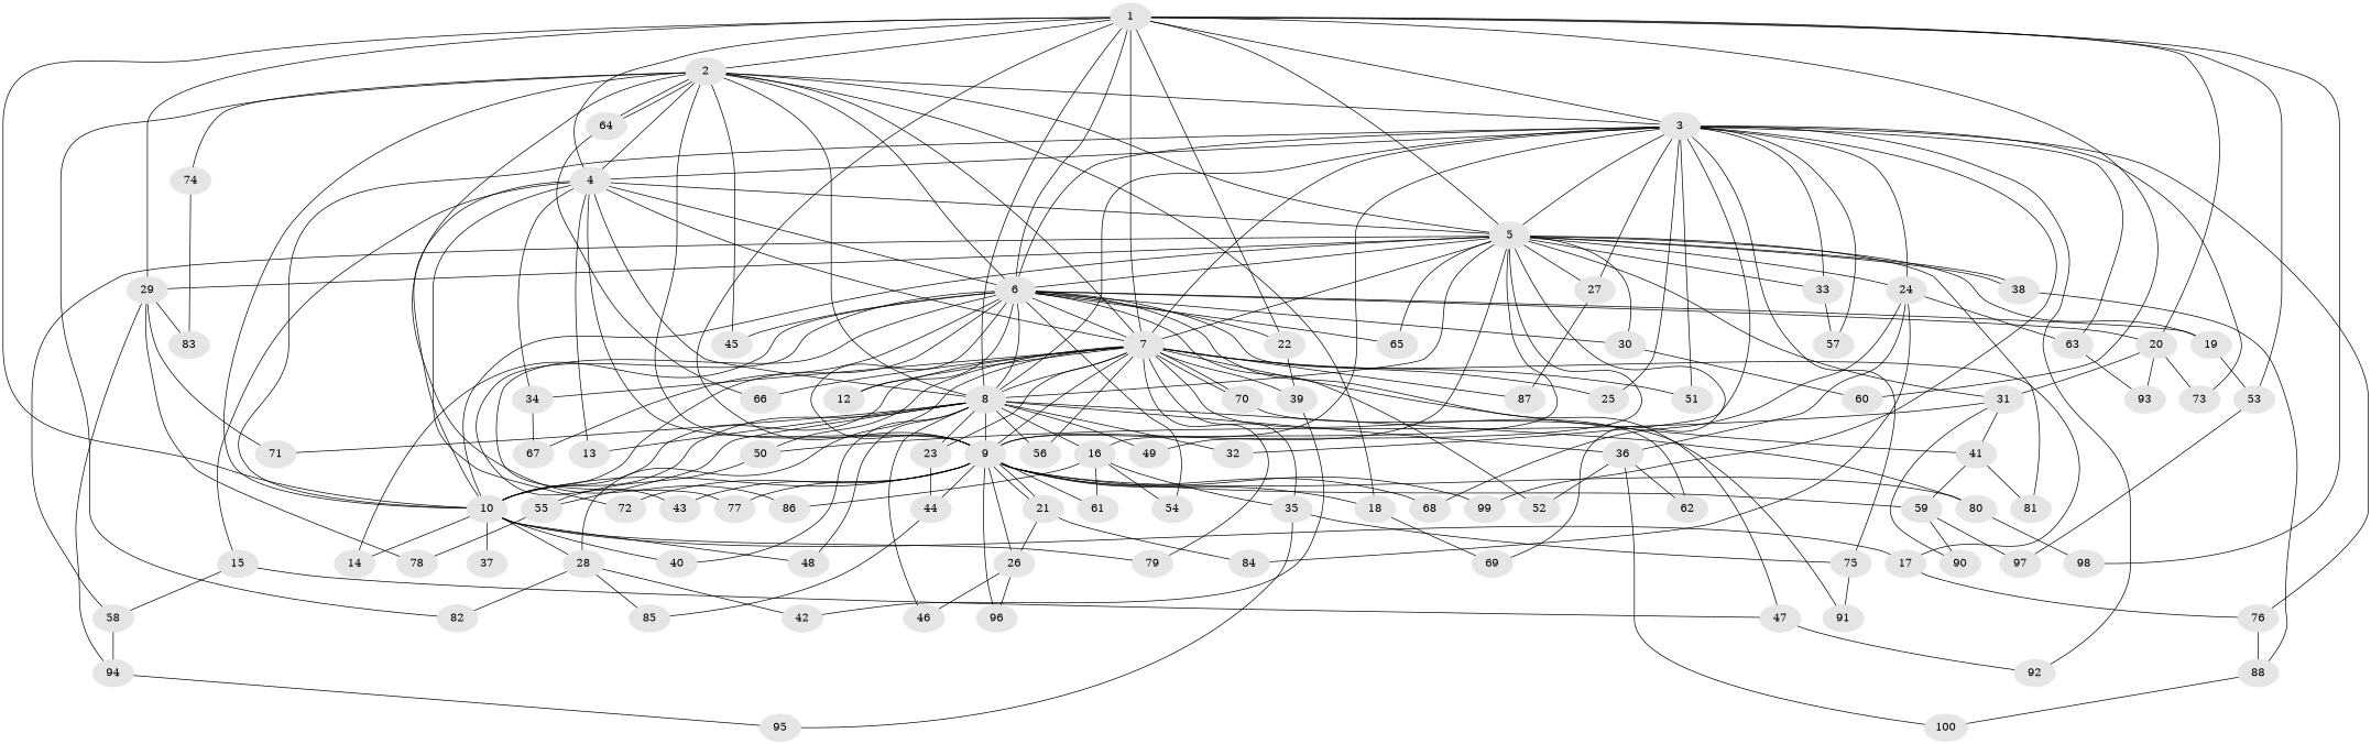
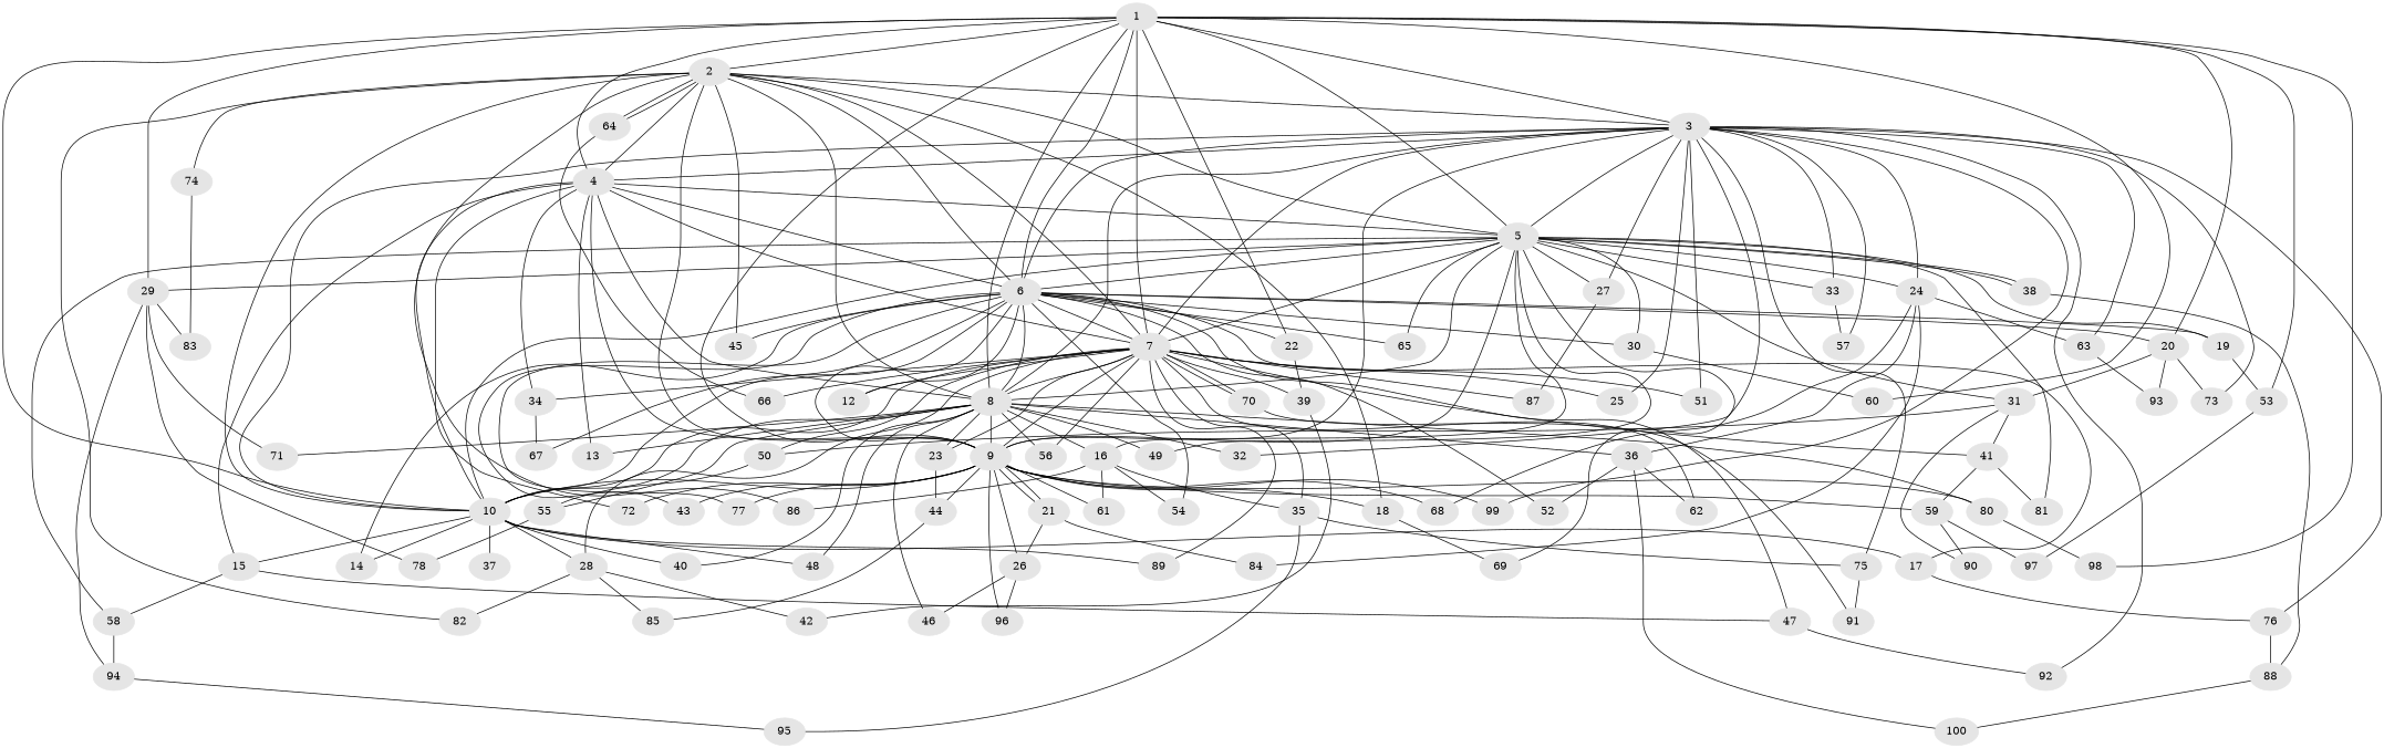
  graph {
    node [color=gray90 style=filled]
    1
    2
    3
    4
    5
    6
    7
    8
    9
    10
    20
    22
    29
    53
    60
    98
    18
    45
    64
    74
    82
    86
    24
    25
    27
    32
    33
    51
    57
    63
    73
    75
    76
    92
    99
    13
    15
    34
    72
    16
    19
    30
    31
    38
    49
    58
    65
    69
    81
    12
    14
    17
    43
    47
    52
    54
    67
    77
    23
    28
    35
    39
    41
    50
    56
    62
    66
    70
    87
-   89 [label=79]
+   89
    36
    40
    46
    48
    55
    71
    80
    21
    26
    44
    59
    61
    68
    96
    37
    93
    78
    83
    94
    97
    84
    91
    88
    90
    42
    85
    95
    100
    1 -- 2
    1 -- 3
    1 -- 4
    1 -- 5
    1 -- 6
    1 -- 7
    1 -- 8
    1 -- 9
    1 -- 10
    1 -- 20
    1 -- 22
    1 -- 29
    1 -- 53
    1 -- 60
    1 -- 98
    2 -- 3
    2 -- 4
    2 -- 5
    2 -- 6
    2 -- 7
    2 -- 8
    2 -- 9
    2 -- 10
    2 -- 18
    2 -- 45
    2 -- 64
    2 -- 64
    2 -- 74
    2 -- 82
    2 -- 86
    3 -- 4
    3 -- 5
    3 -- 6
    3 -- 7
    3 -- 8
    3 -- 9
    3 -- 10
    3 -- 24
    3 -- 25
    3 -- 27
    3 -- 32
    3 -- 33
    3 -- 51
    3 -- 57
    3 -- 63
    3 -- 73
    3 -- 75
    3 -- 76
    3 -- 92
    3 -- 99
    4 -- 5
    4 -- 6
    4 -- 7
    4 -- 8
    4 -- 9
    4 -- 10
    4 -- 13
    4 -- 15
    4 -- 34
    4 -- 72
    5 -- 6
    5 -- 7
    5 -- 8
    5 -- 9
    5 -- 10
    5 -- 29
    5 -- 24
    5 -- 27
    5 -- 33
    5 -- 16
    5 -- 19
    5 -- 30
    5 -- 31
    5 -- 38
    5 -- 38
    5 -- 49
    5 -- 58
    5 -- 65
    5 -- 69
    5 -- 81
    6 -- 7
    6 -- 8
    6 -- 9
    6 -- 10
    6 -- 20
    6 -- 22
    6 -- 45
    6 -- 19
    6 -- 30
    6 -- 65
    6 -- 12
    6 -- 14
    6 -- 17
    6 -- 43
    6 -- 47
    6 -- 52
    6 -- 54
    6 -- 67
    6 -- 77
    7 -- 8
    7 -- 9
    7 -- 10
    7 -- 25
    7 -- 51
    7 -- 34
    7 -- 12
    7 -- 23
    7 -- 28
    7 -- 35
    7 -- 39
    7 -- 41
    7 -- 50
    7 -- 56
    7 -- 62
    7 -- 66
    7 -- 70
    7 -- 70
    7 -- 87
    7 -- 89
    8 -- 9
    8 -- 10
    8 -- 32
    8 -- 13
    8 -- 16
    8 -- 49
    8 -- 23
    8 -- 56
    8 -- 36
    8 -- 40
    8 -- 46
    8 -- 48
    8 -- 55
    8 -- 71
    8 -- 80
    9 -- 10
    9 -- 18
    9 -- 99
    9 -- 72
    9 -- 43
    9 -- 77
    9 -- 80
    9 -- 21
    9 -- 21
    9 -- 26
    9 -- 44
    9 -- 59
    9 -- 61
    9 -- 68
    9 -- 96
+   10 -- 15
    10 -- 14
    10 -- 17
    10 -- 28
    10 -- 89
    10 -- 40
    10 -- 48
    10 -- 37
    20 -- 73
    20 -- 31
    20 -- 93
    22 -- 39
    29 -- 71
    29 -- 78
    29 -- 83
    29 -- 94
    53 -- 97
    18 -- 69
    64 -- 66
    74 -- 83
    24 -- 63
    24 -- 36
    24 -- 68
    24 -- 84
    27 -- 87
    33 -- 57
    63 -- 93
    75 -- 91
    76 -- 88
    15 -- 58
    15 -- 47
    34 -- 67
    16 -- 86
    16 -- 54
    16 -- 35
    16 -- 61
    19 -- 53
    30 -- 60
    31 -- 41
    31 -- 50
    31 -- 90
    38 -- 88
    58 -- 94
    17 -- 76
    47 -- 92
    23 -- 44
    28 -- 82
    28 -- 42
    28 -- 85
    35 -- 75
    35 -- 95
    39 -- 42
    41 -- 81
    41 -- 59
    50 -- 55
    70 -- 91
    36 -- 52
    36 -- 62
    36 -- 100
    55 -- 78
    80 -- 98
    21 -- 26
    21 -- 84
    26 -- 46
    26 -- 96
    44 -- 85
    59 -- 97
    59 -- 90
    94 -- 95
    88 -- 100
  }
